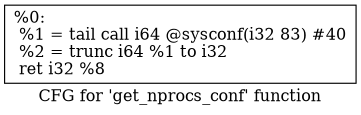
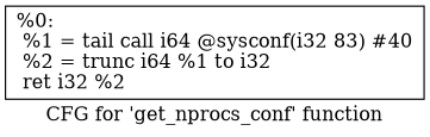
  digraph {
    label="CFG for 'get_nprocs_conf' function"
    rankdir=LR
-   n1 [label="{%0:\l  %1 = tail call i64 @sysconf(i32 83) #40\l  %2 = trunc i64 %1 to i32\l  ret i32 %8\l}" shape=record]
+   n1 [label="{%0:\l  %1 = tail call i64 @sysconf(i32 83) #40\l  %2 = trunc i64 %1 to i32\l  ret i32 %2\l}" shape=record]
  }
